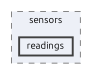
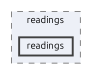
  digraph {
    compound=true
    fontname=Ubuntu
    n1 [color=grey25 fillcolor="#edf0f7" fontname=Ubuntu fontsize=10 height=0.2 label=readings shape=box style="filled,bold" width=0.4]
    subgraph cluster_1 {
      bgcolor="#edf0f7"
      fontsize=10
-     label=sensors
+     label=readings
      pencolor=grey50
      style="filled,dashed"
      n1
    }
  }
